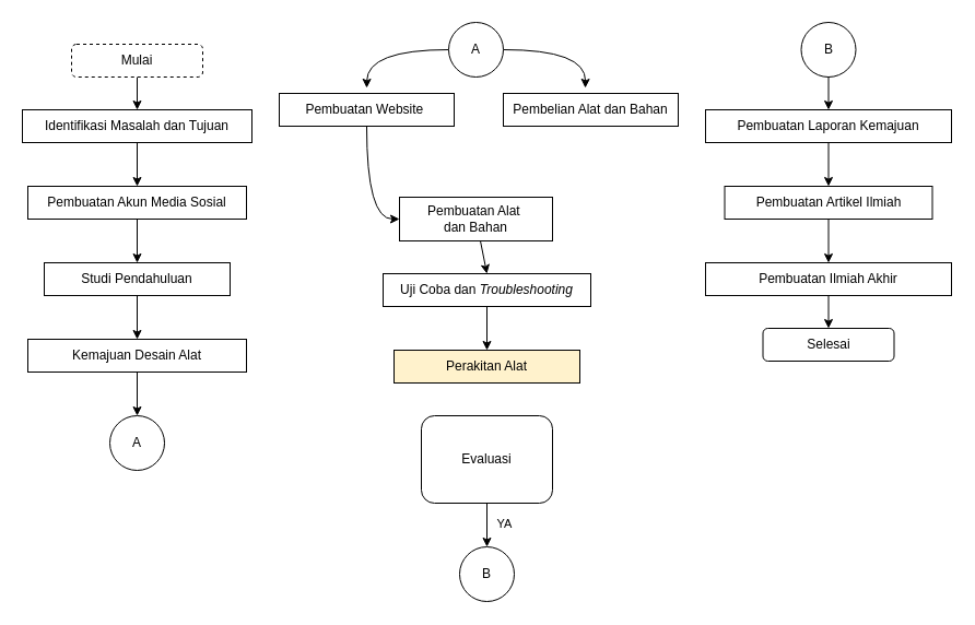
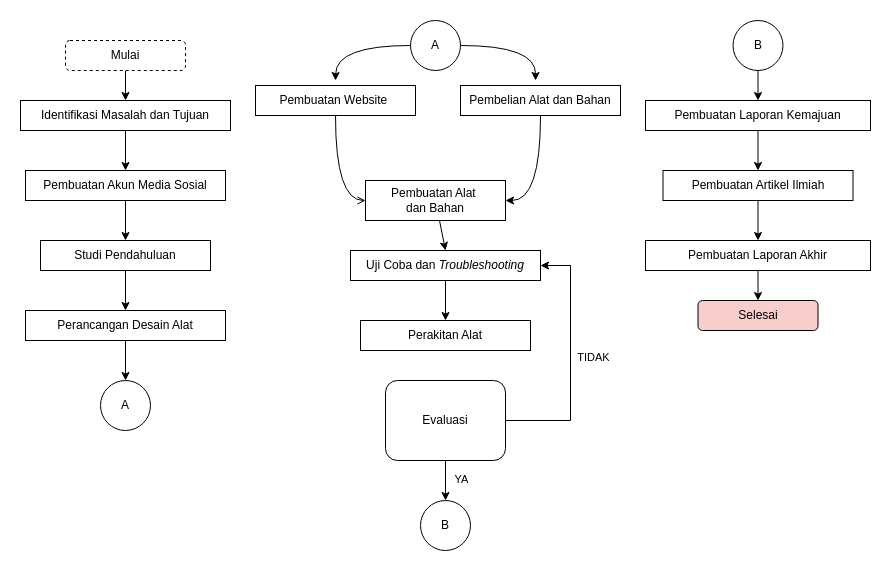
  <mxCell id="0" />
  <mxCell id="1" parent="0" />
  <mxCell id="2" style="edgeStyle=none;rounded=0;orthogonalLoop=1;jettySize=auto;html=1;" edge="1" parent="1" source="3"><mxGeometry relative="1" as="geometry"><mxPoint x="125" y="100" as="targetPoint" /></mxGeometry></mxCell>
  <mxCell id="3" value="Mulai" style="rounded=1;whiteSpace=wrap;html=1;dashed=1;" vertex="1" parent="1"><mxGeometry x="65" y="40" width="120" height="30" as="geometry" /></mxCell>
  <mxCell id="4" style="edgeStyle=none;rounded=0;orthogonalLoop=1;jettySize=auto;html=1;" edge="1" parent="1" source="5"><mxGeometry relative="1" as="geometry"><mxPoint x="125" y="170" as="targetPoint" /></mxGeometry></mxCell>
  <mxCell id="5" value="Identifikasi Masalah dan Tujuan" style="rounded=0;whiteSpace=wrap;html=1;" vertex="1" parent="1"><mxGeometry x="20" y="100" width="210" height="30" as="geometry" /></mxCell>
  <mxCell id="6" style="edgeStyle=none;rounded=0;orthogonalLoop=1;jettySize=auto;html=1;" edge="1" parent="1" source="7"><mxGeometry relative="1" as="geometry"><mxPoint x="125" y="240" as="targetPoint" /></mxGeometry></mxCell>
  <mxCell id="7" value="Pembuatan Akun Media Sosial" style="rounded=0;whiteSpace=wrap;html=1;" vertex="1" parent="1"><mxGeometry x="25" y="170" width="200" height="30" as="geometry" /></mxCell>
  <mxCell id="8" style="edgeStyle=none;rounded=0;orthogonalLoop=1;jettySize=auto;html=1;" edge="1" parent="1" source="9"><mxGeometry relative="1" as="geometry"><mxPoint x="125" y="310" as="targetPoint" /></mxGeometry></mxCell>
  <mxCell id="9" value="Studi Pendahuluan" style="rounded=0;whiteSpace=wrap;html=1;" vertex="1" parent="1"><mxGeometry x="40" y="240" width="170" height="30" as="geometry" /></mxCell>
  <mxCell id="10" style="edgeStyle=none;rounded=0;orthogonalLoop=1;jettySize=auto;html=1;" edge="1" parent="1" source="11" target="12"><mxGeometry relative="1" as="geometry"><mxPoint x="125" y="380" as="targetPoint" /></mxGeometry></mxCell>
- <mxCell id="11" value="Kemajuan Desain Alat" style="rounded=0;whiteSpace=wrap;html=1;" vertex="1" parent="1"><mxGeometry x="25" y="310" width="200" height="30" as="geometry" /></mxCell>
+ <mxCell id="11" value="Perancangan Desain Alat" style="rounded=0;whiteSpace=wrap;html=1;" vertex="1" parent="1"><mxGeometry x="25" y="310" width="200" height="30" as="geometry" /></mxCell>
  <mxCell id="12" value="A" style="ellipse;whiteSpace=wrap;html=1;aspect=fixed;" vertex="1" parent="1"><mxGeometry x="100" y="380" width="50" height="50" as="geometry" /></mxCell>
  <mxCell id="13" style="edgeStyle=orthogonalEdgeStyle;rounded=0;orthogonalLoop=1;jettySize=auto;html=1;elbow=vertical;curved=1;" edge="1" parent="1" source="15"><mxGeometry relative="1" as="geometry"><mxPoint x="335" y="80" as="targetPoint" /></mxGeometry></mxCell>
  <mxCell id="14" style="edgeStyle=orthogonalEdgeStyle;rounded=0;orthogonalLoop=1;jettySize=auto;html=1;curved=1;" edge="1" parent="1" source="15"><mxGeometry relative="1" as="geometry"><mxPoint x="535" y="80" as="targetPoint" /></mxGeometry></mxCell>
  <mxCell id="15" value="A" style="ellipse;whiteSpace=wrap;html=1;aspect=fixed;" vertex="1" parent="1"><mxGeometry x="410" y="20" width="50" height="50" as="geometry" /></mxCell>
- <mxCell id="16" style="edgeStyle=orthogonalEdgeStyle;rounded=0;orthogonalLoop=1;jettySize=auto;html=1;curved=1;entryX=0;entryY=0.5;entryDx=0;entryDy=0;" edge="1" parent="1" source="17" target="21"><mxGeometry relative="1" as="geometry"><mxPoint x="335" y="180" as="targetPoint" /></mxGeometry></mxCell>
+ <mxCell id="16" style="edgeStyle=orthogonalEdgeStyle;rounded=0;orthogonalLoop=1;jettySize=auto;html=1;curved=1;entryX=0;entryY=0.5;entryDx=0;entryDy=0;endArrow=open;" edge="1" parent="1" source="17" target="21"><mxGeometry relative="1" as="geometry"><mxPoint x="335" y="180" as="targetPoint" /></mxGeometry></mxCell>
  <mxCell id="17" value="Pembuatan Website&amp;nbsp;" style="rounded=0;whiteSpace=wrap;html=1;" vertex="1" parent="1"><mxGeometry x="255" y="85" width="160" height="30" as="geometry" /></mxCell>
+ <mxCell id="18" style="edgeStyle=orthogonalEdgeStyle;rounded=0;orthogonalLoop=1;jettySize=auto;html=1;curved=1;entryX=1;entryY=0.5;entryDx=0;entryDy=0;" edge="1" parent="1" source="19" target="21"><mxGeometry relative="1" as="geometry"><mxPoint x="615" y="170" as="targetPoint" /></mxGeometry></mxCell>
  <mxCell id="19" value="Pembelian Alat dan Bahan" style="rounded=0;whiteSpace=wrap;html=1;" vertex="1" parent="1"><mxGeometry x="460" y="85" width="160" height="30" as="geometry" /></mxCell>
  <mxCell id="20" style="edgeStyle=none;rounded=0;orthogonalLoop=1;jettySize=auto;html=1;" edge="1" parent="1" source="21"><mxGeometry relative="1" as="geometry"><mxPoint x="445" y="250" as="targetPoint" /></mxGeometry></mxCell>
  <mxCell id="21" value="Pembuatan Alat&amp;nbsp;&lt;div&gt;dan Bahan&lt;/div&gt;" style="rounded=0;whiteSpace=wrap;html=1;" vertex="1" parent="1"><mxGeometry x="365" y="180" width="140" height="40" as="geometry" /></mxCell>
  <mxCell id="22" style="edgeStyle=none;rounded=0;orthogonalLoop=1;jettySize=auto;html=1;" edge="1" parent="1" source="23"><mxGeometry relative="1" as="geometry"><mxPoint x="445" y="320" as="targetPoint" /></mxGeometry></mxCell>
  <mxCell id="23" value="Uji Coba dan &lt;i&gt;Troubleshooting&lt;/i&gt;" style="rounded=0;whiteSpace=wrap;html=1;" vertex="1" parent="1"><mxGeometry x="350" y="250" width="190" height="30" as="geometry" /></mxCell>
- <mxCell id="24" value="Perakitan Alat" style="rounded=0;whiteSpace=wrap;html=1;fillColor=#fff2cc;" vertex="1" parent="1"><mxGeometry x="360" y="320" width="170" height="30" as="geometry" /></mxCell>
+ <mxCell id="24" value="Perakitan Alat" style="rounded=0;whiteSpace=wrap;html=1;" vertex="1" parent="1"><mxGeometry x="360" y="320" width="170" height="30" as="geometry" /></mxCell>
+ <mxCell id="25" style="edgeStyle=entityRelationEdgeStyle;rounded=0;orthogonalLoop=1;jettySize=auto;html=1;elbow=vertical;" edge="1" parent="1" source="29" target="23"><mxGeometry relative="1" as="geometry"><mxPoint x="565" y="420" as="targetPoint" /><Array as="points"><mxPoint x="605" y="340" /><mxPoint x="585" y="340" /></Array></mxGeometry></mxCell>
+ <mxCell id="26" value="TIDAK&lt;div&gt;&lt;br&gt;&lt;/div&gt;" style="edgeLabel;html=1;align=center;verticalAlign=middle;resizable=0;points=[];" vertex="1" connectable="0" parent="25"><mxGeometry x="-0.023" y="3" relative="1" as="geometry"><mxPoint x="25" as="offset" /></mxGeometry></mxCell>
  <mxCell id="27" style="edgeStyle=none;rounded=0;orthogonalLoop=1;jettySize=auto;html=1;" edge="1" parent="1" source="29"><mxGeometry relative="1" as="geometry"><mxPoint x="445" y="500" as="targetPoint" /></mxGeometry></mxCell>
  <mxCell id="28" value="YA" style="edgeLabel;html=1;align=center;verticalAlign=middle;resizable=0;points=[];" vertex="1" connectable="0" parent="27"><mxGeometry x="-0.108" y="-2" relative="1" as="geometry"><mxPoint x="17" as="offset" /></mxGeometry></mxCell>
  <mxCell id="29" value="Evaluasi" style="whiteSpace=wrap;html=1;rounded=1;" vertex="1" parent="1"><mxGeometry x="385" y="380" width="120" height="80" as="geometry" /></mxCell>
  <mxCell id="30" value="B" style="ellipse;whiteSpace=wrap;html=1;aspect=fixed;" vertex="1" parent="1"><mxGeometry x="420" y="500" width="50" height="50" as="geometry" /></mxCell>
  <mxCell id="31" style="edgeStyle=none;rounded=0;orthogonalLoop=1;jettySize=auto;html=1;" edge="1" parent="1" source="32"><mxGeometry relative="1" as="geometry"><mxPoint x="757.5" y="100" as="targetPoint" /></mxGeometry></mxCell>
  <mxCell id="32" value="B" style="ellipse;whiteSpace=wrap;html=1;aspect=fixed;" vertex="1" parent="1"><mxGeometry x="732.5" y="20" width="50" height="50" as="geometry" /></mxCell>
  <mxCell id="33" style="edgeStyle=none;rounded=0;orthogonalLoop=1;jettySize=auto;html=1;" edge="1" parent="1" source="34"><mxGeometry relative="1" as="geometry"><mxPoint x="757.5" y="170" as="targetPoint" /></mxGeometry></mxCell>
  <mxCell id="34" value="Pembuatan Laporan Kemajuan" style="rounded=0;whiteSpace=wrap;html=1;" vertex="1" parent="1"><mxGeometry x="645" y="100" width="225" height="30" as="geometry" /></mxCell>
  <mxCell id="35" style="edgeStyle=none;rounded=0;orthogonalLoop=1;jettySize=auto;html=1;" edge="1" parent="1" source="36"><mxGeometry relative="1" as="geometry"><mxPoint x="757.5" y="240" as="targetPoint" /></mxGeometry></mxCell>
  <mxCell id="36" value="Pembuatan Artikel Ilmiah" style="rounded=0;whiteSpace=wrap;html=1;" vertex="1" parent="1"><mxGeometry x="662.5" y="170" width="190" height="30" as="geometry" /></mxCell>
  <mxCell id="37" style="edgeStyle=none;rounded=0;orthogonalLoop=1;jettySize=auto;html=1;" edge="1" parent="1" source="38"><mxGeometry relative="1" as="geometry"><mxPoint x="757.5" y="300" as="targetPoint" /></mxGeometry></mxCell>
- <mxCell id="38" value="Pembuatan Ilmiah Akhir" style="rounded=0;whiteSpace=wrap;html=1;" vertex="1" parent="1"><mxGeometry x="645" y="240" width="225" height="30" as="geometry" /></mxCell>
- <mxCell id="39" value="Selesai" style="rounded=1;whiteSpace=wrap;html=1;" vertex="1" parent="1"><mxGeometry x="697.5" y="300" width="120" height="30" as="geometry" /></mxCell>
+ <mxCell id="38" value="Pembuatan Laporan Akhir" style="rounded=0;whiteSpace=wrap;html=1;" vertex="1" parent="1"><mxGeometry x="645" y="240" width="225" height="30" as="geometry" /></mxCell>
+ <mxCell id="39" value="Selesai" style="rounded=1;whiteSpace=wrap;html=1;fillColor=#f8cecc;" vertex="1" parent="1"><mxGeometry x="697.5" y="300" width="120" height="30" as="geometry" /></mxCell>
